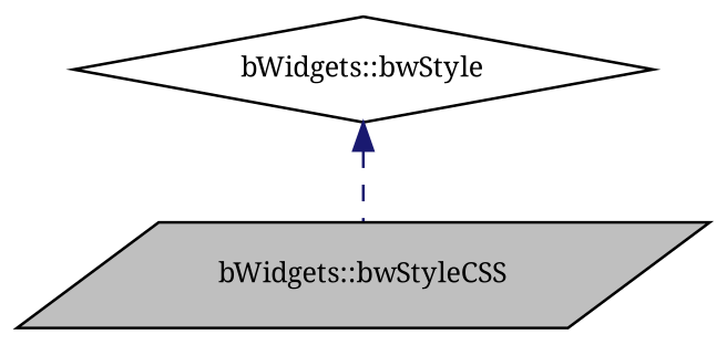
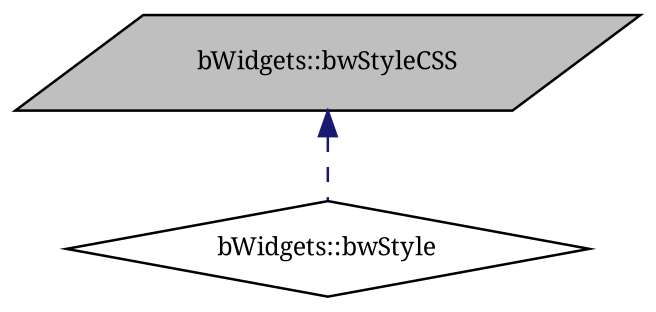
  digraph {
    fontname="Noto Serif"
    node [color=black fontname="Noto Serif" fontsize=10 style=filled]
    n1 [fillcolor=grey75 fontcolor=black height=0.2 label="bWidgets::bwStyleCSS" shape=parallelogram width=0.4]
    n2 [fillcolor=white height=0.2 label="bWidgets::bwStyle" shape=diamond width=0.4]
-   n2 -> n1 [color=midnightblue dir=back fontname="Noto Serif" fontsize=10 labelfontname=Helvetica labelfontsize=10 style=dashed]
+   n1 -> n2 [color=midnightblue dir=back fontname="Noto Serif" fontsize=10 labelfontname=Helvetica labelfontsize=10 style=dashed]
  }
